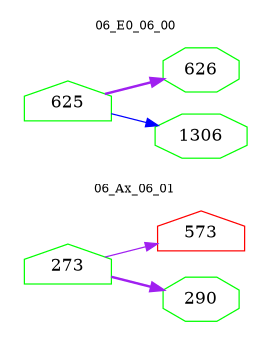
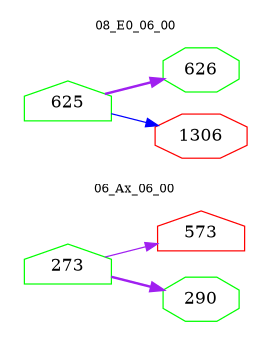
  digraph {
    rankdir=LR
    node [color=green shape=house]
    edge [color=purple style=bold]
    n1 [label=273]
    n2 [label=290 shape=octagon]
    n3 [color=red label=573]
    n4 [label=625]
-   n5 [label=1306 shape=octagon]
+   n5 [color=red label=1306 shape=octagon]
    n6 [label=626 shape=octagon]
    subgraph cluster_1 {
      color=white
      fontsize=10
-     label="06_Ax_06_01"
+     label="06_Ax_06_00"
      n1
      n2
      n3
    }
    subgraph cluster_2 {
      color=white
      fontsize=10
-     label="06_E0_06_00"
+     label="08_E0_06_00"
      n4
      n5
      n6
    }
    n1 -> n2
    n1 -> n3 [style=solid]
    n4 -> n5 [color=blue style=solid]
    n4 -> n6
  }
